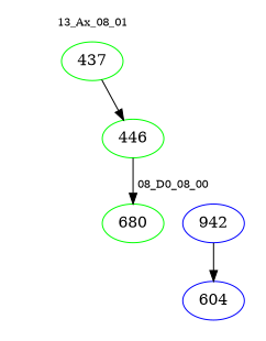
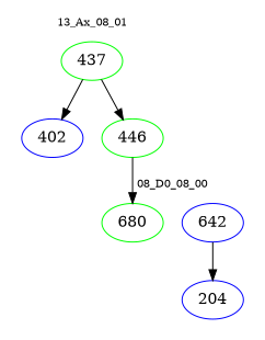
  digraph {
    node [color=green]
    edge [color=black]
    n1 [label=437]
+   n2 [color=blue label=402]
    n3 [label=446]
-   n4 [color=blue label=942]
-   n5 [color=blue label=604]
+   n4 [color=blue label=642]
+   n5 [color=blue label=204]
    n6 [label=680]
    subgraph cluster_1 {
      color=white
      fontsize=10
      label="13_Ax_08_01"
      n1
+     n2
      n3
    }
    subgraph cluster_2 {
      color=white
      fontsize=10
      label="08_D0_08_00"
      n4
      n5
      n6
    }
+   n1 -> n2
    n1 -> n3
    n3 -> n6
    n4 -> n5
  }
